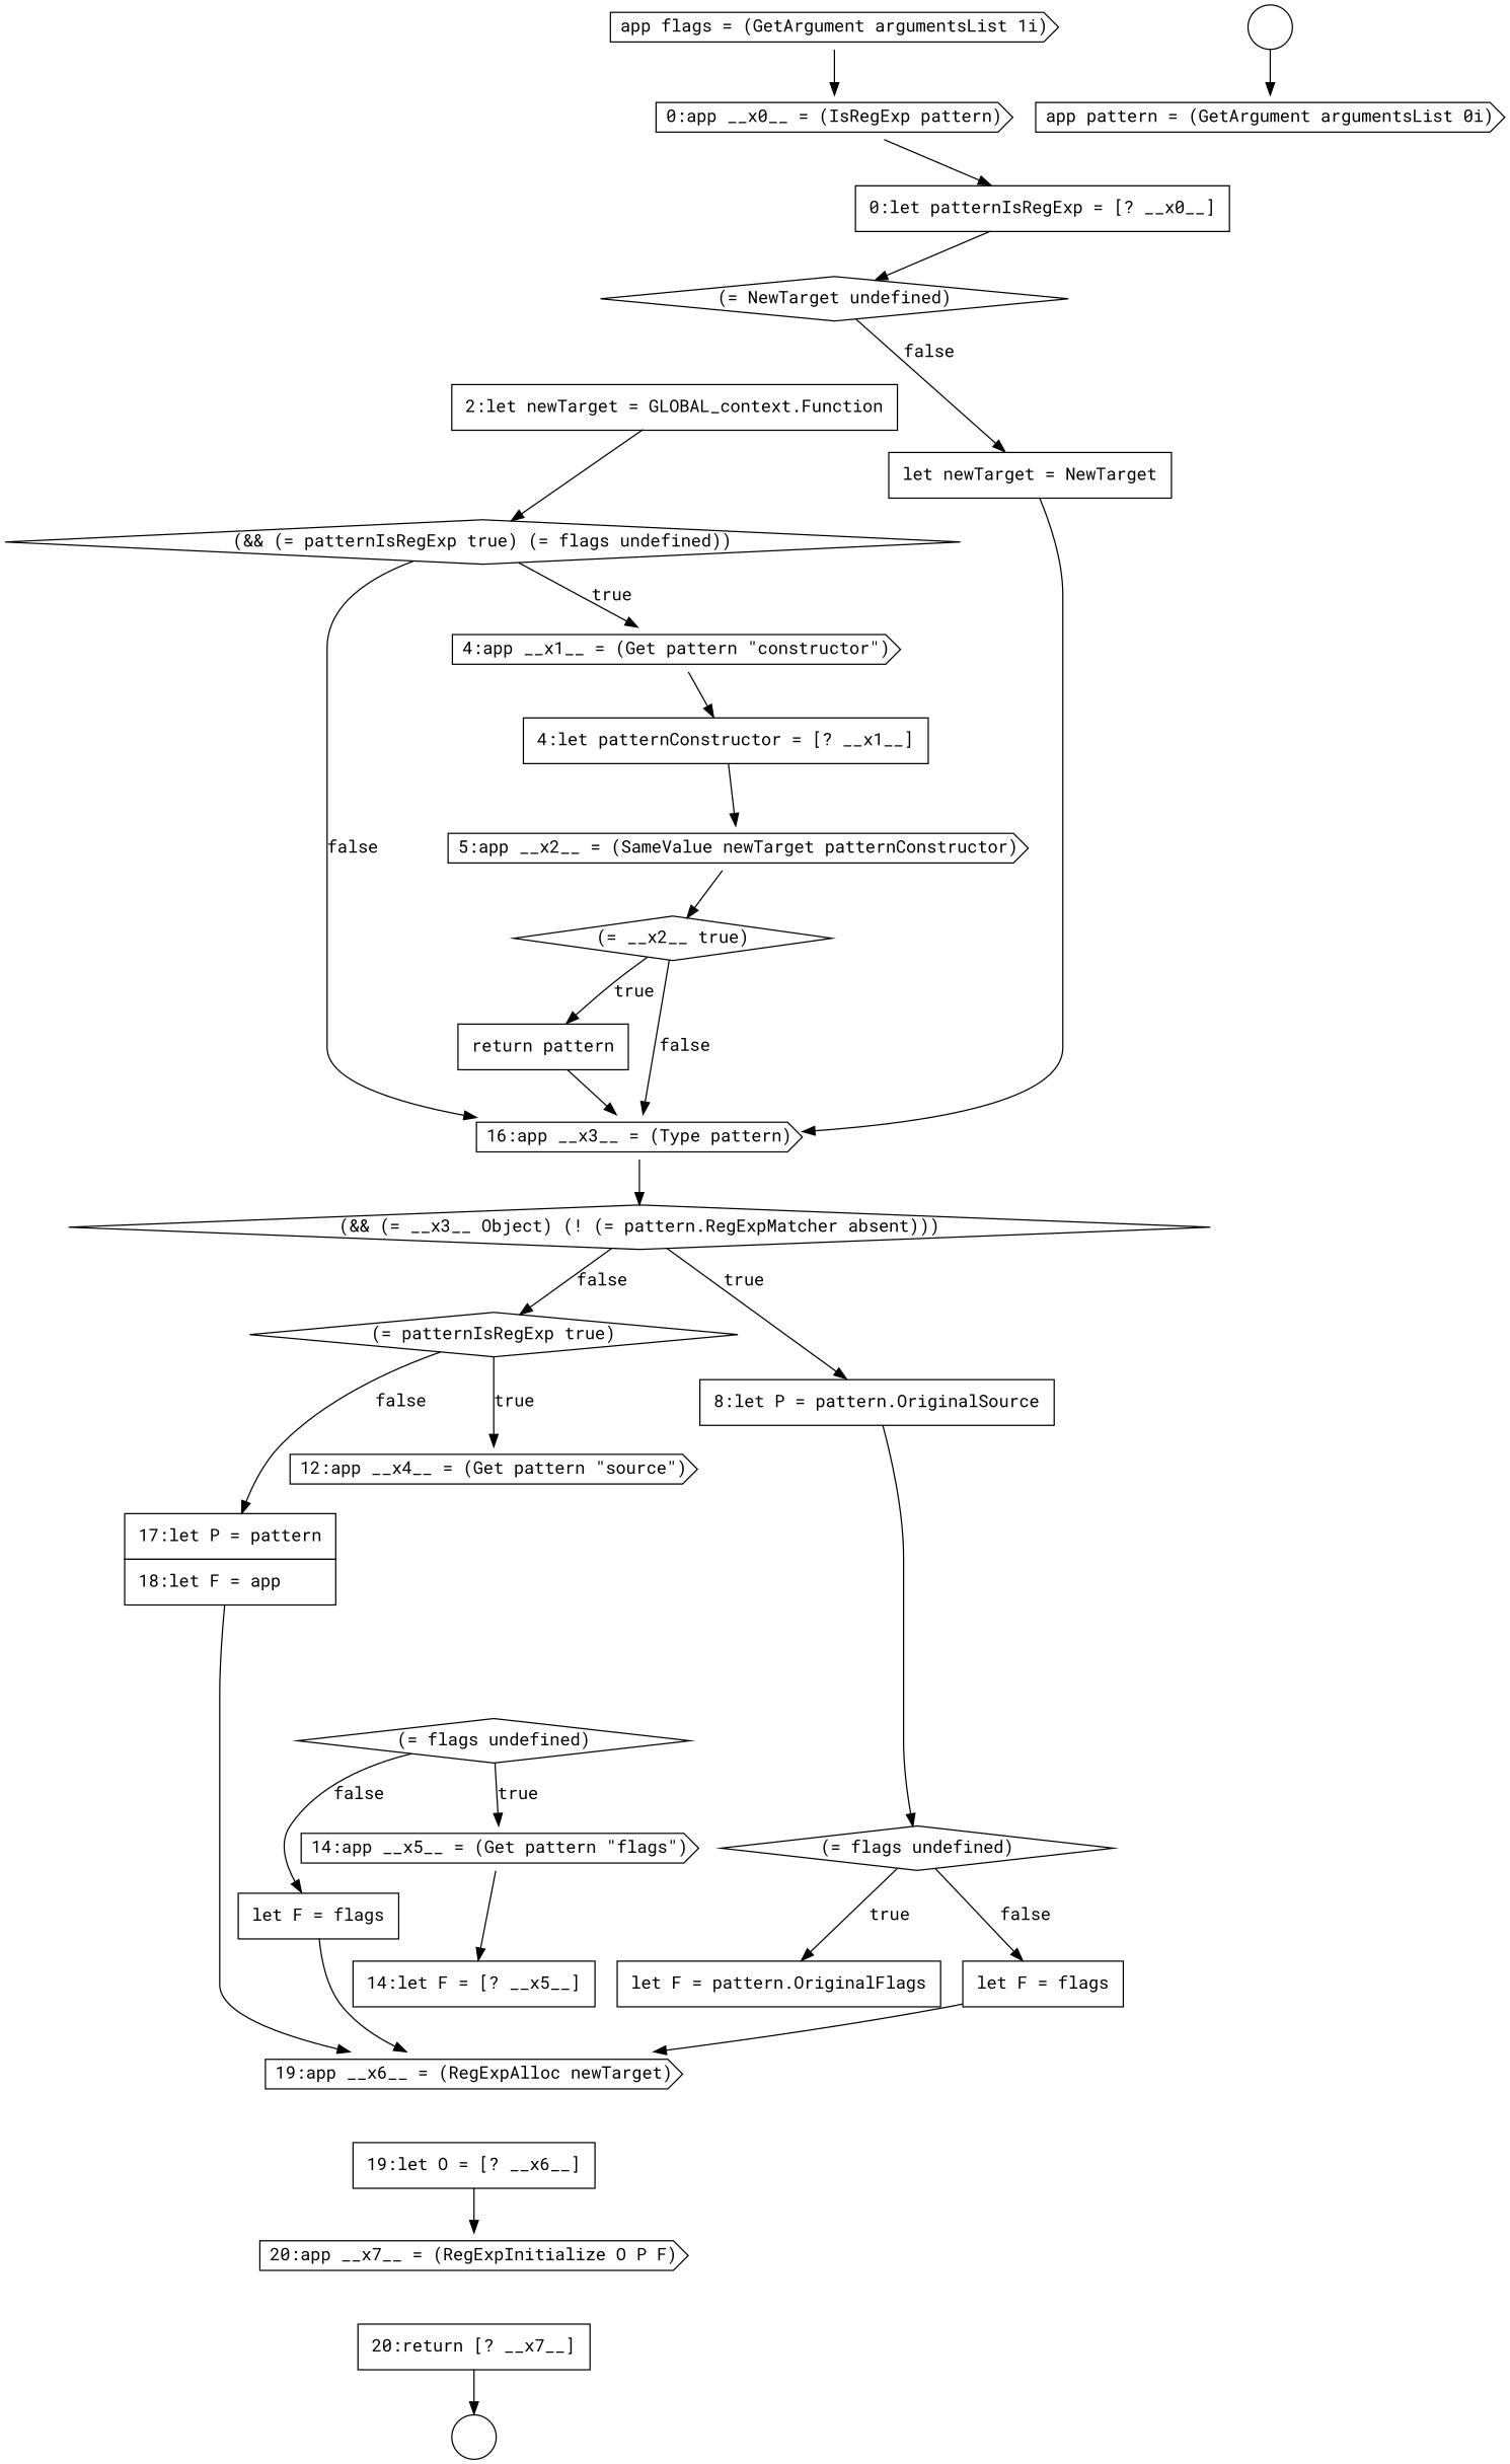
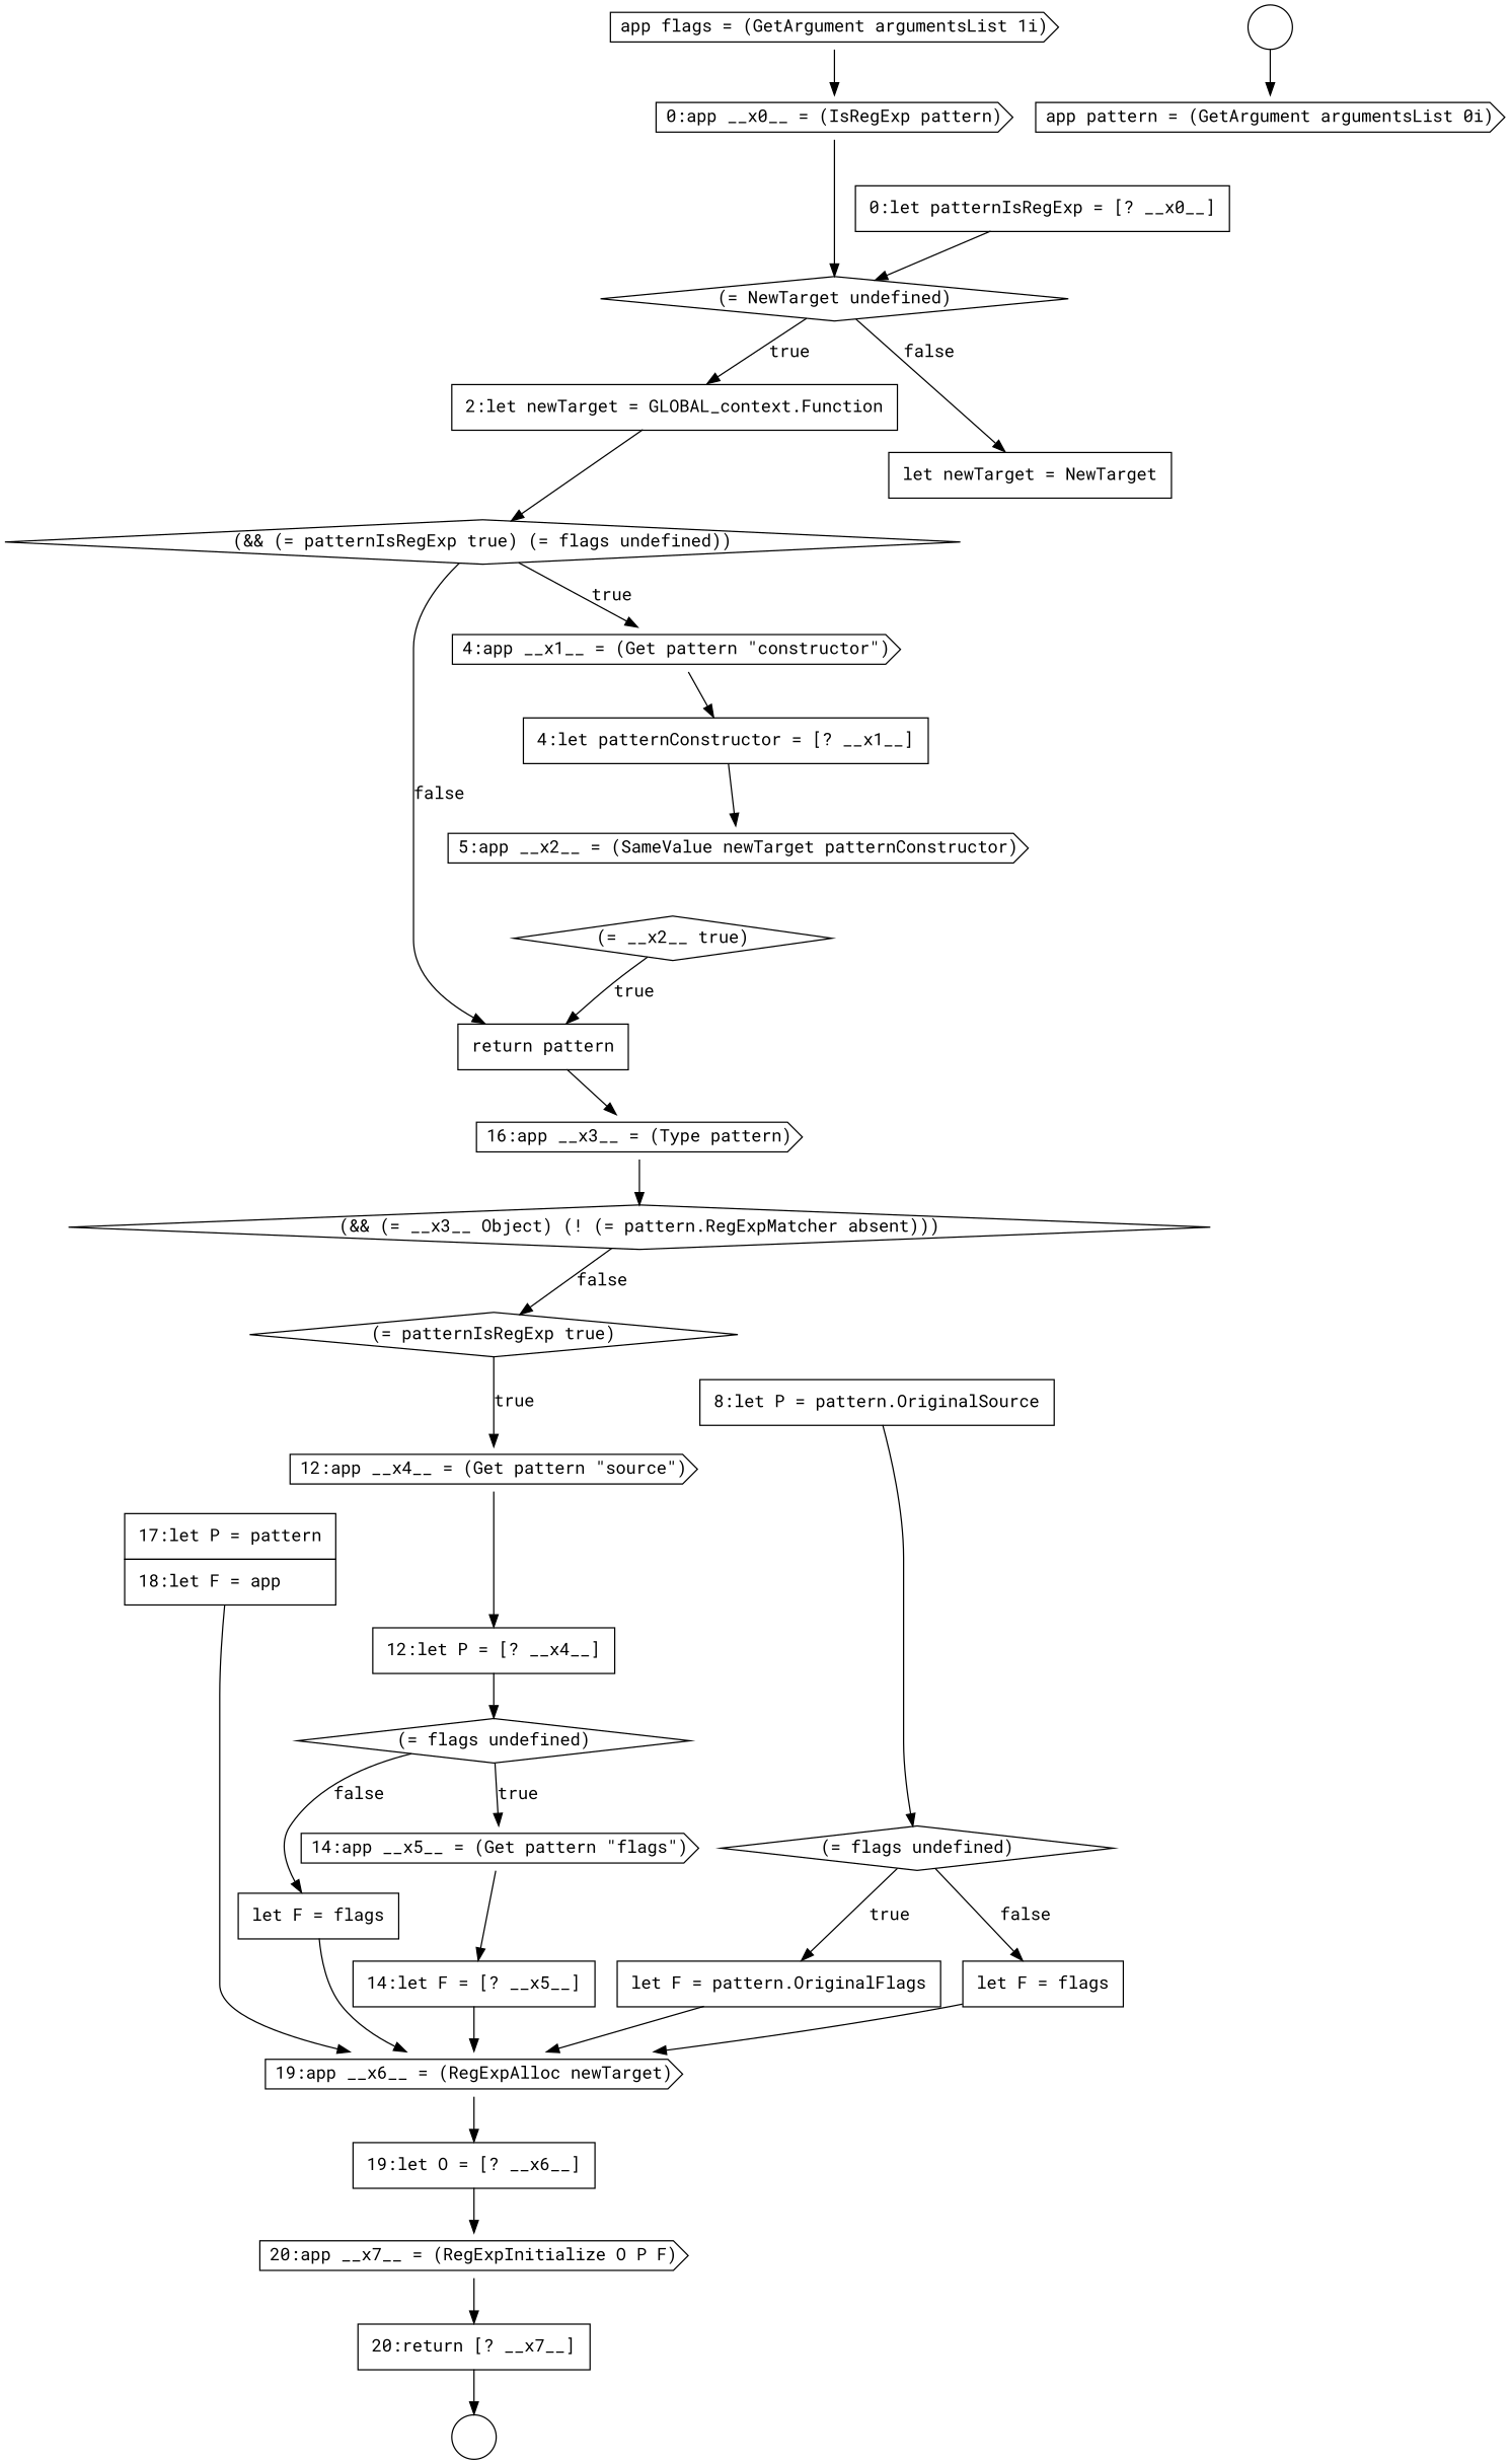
  digraph {
    fontname="Roboto Mono"
    node [color=black fillcolor=white fontname="Roboto Mono" shape=none style=filled]
    edge [color=black fontname="Roboto Mono"]
    n1 [label=<<font color="black">(= NewTarget undefined)</font>> shape=diamond]
    n2 [label=<<font color="black">     <table border="0" cellborder="1" cellspacing="0" cellpadding="10">       <tr><td align="left">2:let newTarget = GLOBAL_context.Function</td></tr>     </table>   </font>> margin=0]
    n3 [label=<<font color="black">     <table border="0" cellborder="1" cellspacing="0" cellpadding="10">       <tr><td align="left">let newTarget = NewTarget</td></tr>     </table>   </font>> margin=0]
    n4 [label=<<font color="black">(&amp;&amp; (= patternIsRegExp true) (= flags undefined))</font>> shape=diamond]
    n5 [label=<<font color="black">16:app __x3__ = (Type pattern)</font>> shape=cds]
    n6 [label=<<font color="black">     <table border="0" cellborder="1" cellspacing="0" cellpadding="10">       <tr><td align="left">4:let patternConstructor = [? __x1__]</td></tr>     </table>   </font>> margin=0]
    n7 [label=<<font color="black">5:app __x2__ = (SameValue newTarget patternConstructor)</font>> shape=cds]
    n8 [label=<<font color="black">(= __x2__ true)</font>> shape=diamond]
    n9 [label=<<font color="black">     <table border="0" cellborder="1" cellspacing="0" cellpadding="10">       <tr><td align="left">let F = flags</td></tr>     </table>   </font>> margin=0]
    n10 [label=<<font color="black">19:app __x6__ = (RegExpAlloc newTarget)</font>> shape=cds]
    n11 [label=<<font color="black">     <table border="0" cellborder="1" cellspacing="0" cellpadding="10">       <tr><td align="left">19:let O = [? __x6__]</td></tr>     </table>   </font>> margin=0]
+   n12 [label=<<font color="black">     <table border="0" cellborder="1" cellspacing="0" cellpadding="10">       <tr><td align="left">12:let P = [? __x4__]</td></tr>     </table>   </font>> margin=0]
    n13 [label=<<font color="black">(= flags undefined)</font>> shape=diamond]
    n14 [label=<<font color="black">14:app __x5__ = (Get pattern &quot;flags&quot;)</font>> shape=cds]
    n15 [label=<<font color="black">     <table border="0" cellborder="1" cellspacing="0" cellpadding="10">       <tr><td align="left">return pattern</td></tr>     </table>   </font>> margin=0]
    n16 [label=<<font color="black">(&amp;&amp; (= __x3__ Object) (! (= pattern.RegExpMatcher absent)))</font>> shape=diamond]
    n17 [label=<<font color="black">(= patternIsRegExp true)</font>> shape=diamond]
    n18 [label=<<font color="black">     <table border="0" cellborder="1" cellspacing="0" cellpadding="10">       <tr><td align="left">8:let P = pattern.OriginalSource</td></tr>     </table>   </font>> margin=0]
    n19 [label=<<font color="black">     <table border="0" cellborder="1" cellspacing="0" cellpadding="10">       <tr><td align="left">17:let P = pattern</td></tr>       <tr><td align="left">18:let F = app</td></tr>     </table>   </font>> margin=0]
    n20 [label=<<font color="black">12:app __x4__ = (Get pattern &quot;source&quot;)</font>> shape=cds]
    n21 [label=<<font color="black">20:app __x7__ = (RegExpInitialize O P F)</font>> shape=cds]
    n22 [label=<<font color="black">4:app __x1__ = (Get pattern &quot;constructor&quot;)</font>> shape=cds]
    n23 [label=<<font color="black">     <table border="0" cellborder="1" cellspacing="0" cellpadding="10">       <tr><td align="left">0:let patternIsRegExp = [? __x0__]</td></tr>     </table>   </font>> margin=0]
    n24 [label=<<font color="black">     <table border="0" cellborder="1" cellspacing="0" cellpadding="10">       <tr><td align="left">14:let F = [? __x5__]</td></tr>     </table>   </font>> margin=0]
    n25 [label=<<font color="black">     <table border="0" cellborder="1" cellspacing="0" cellpadding="10">       <tr><td align="left">let F = pattern.OriginalFlags</td></tr>     </table>   </font>> margin=0]
    n26 [label=" " shape=circle]
    n27 [label=<<font color="black">app pattern = (GetArgument argumentsList 0i)</font>> shape=cds]
    n28 [label=<<font color="black">app flags = (GetArgument argumentsList 1i)</font>> shape=cds]
    n29 [label=<<font color="black">0:app __x0__ = (IsRegExp pattern)</font>> shape=cds]
    n30 [label=<<font color="black">     <table border="0" cellborder="1" cellspacing="0" cellpadding="10">       <tr><td align="left">let F = flags</td></tr>     </table>   </font>> margin=0]
    n31 [label=<<font color="black">     <table border="0" cellborder="1" cellspacing="0" cellpadding="10">       <tr><td align="left">20:return [? __x7__]</td></tr>     </table>   </font>> margin=0]
    n32 [label=<<font color="black">(= flags undefined)</font>> shape=diamond]
    n33 [label=" " shape=circle]
+   n1 -> n2 [label=<<font color="black">true</font>>]
    n1 -> n3 [label=<<font color="black">false</font>>]
    n2 -> n4
-   n3 -> n5
-   n4 -> n5 [label=<<font color="black">false</font>>]
+   n4 -> n15 [label=<<font color="black">false</font>>]
    n4 -> n22 [label=<<font color="black">true</font>>]
    n5 -> n16
    n6 -> n7
-   n7 -> n8
-   n8 -> n5 [label=<<font color="black">false</font>>]
    n8 -> n15 [label=<<font color="black">true</font>>]
    n9 -> n10
+   n10 -> n11
    n11 -> n21
+   n12 -> n13
    n13 -> n9 [label=<<font color="black">false</font>>]
    n13 -> n14 [label=<<font color="black">true</font>>]
    n14 -> n24
    n15 -> n5
    n16 -> n17 [label=<<font color="black">false</font>>]
-   n16 -> n18 [label=<<font color="black">true</font>>]
-   n17 -> n19 [label=<<font color="black">false</font>>]
    n17 -> n20 [label=<<font color="black">true</font>>]
    n18 -> n32
    n19 -> n10
+   n20 -> n12
+   n21 -> n31
    n22 -> n6
    n23 -> n1
+   n24 -> n10
+   n25 -> n10
    n28 -> n29
-   n29 -> n23
+   n29 -> n1
    n30 -> n10
    n31 -> n26
    n32 -> n25 [label=<<font color="black">true</font>>]
    n32 -> n30 [label=<<font color="black">false</font>>]
    n33 -> n27
  }
